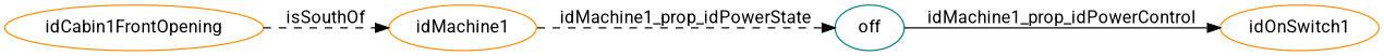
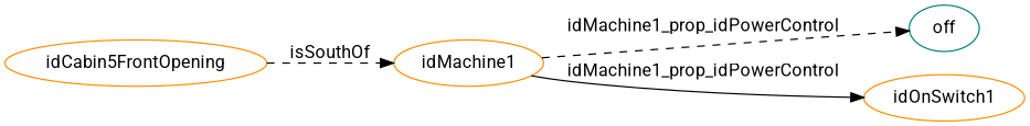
  strict digraph {
    fontname=Roboto
    rankdir=LR
    node [color=darkorange fontname=Roboto]
    edge [edge_type=property fontname=Roboto style=dashed]
-   idCabin1FrontOpening [node_type=entity_node root=root]
+   idCabin1FrontOpening [node_type=entity_node root=root label=idCabin5FrontOpening]
    idMachine1
    off [color=teal]
    idOnSwitch1
    idCabin1FrontOpening -> idMachine1 [edge_type=relationship label=isSouthOf]
-   idMachine1 -> off [label=idMachine1_prop_idPowerState]
-   off -> idOnSwitch1 [label=idMachine1_prop_idPowerControl style=solid]
+   idMachine1 -> off [label=idMachine1_prop_idPowerControl]
+   idMachine1 -> idOnSwitch1 [label=idMachine1_prop_idPowerControl style=solid]
  }
